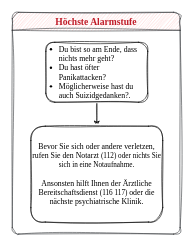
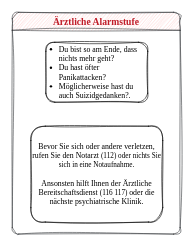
  <mxCell id="0" />
  <mxCell id="1" parent="0" />
- <mxCell id="2" value="&lt;font size=&quot;1&quot;&gt;&lt;b&gt;&lt;font style=&quot;font-size: 16px;&quot; color=&quot;#c01c28&quot;&gt;Höchste Alarmstufe&lt;/font&gt;&lt;/b&gt;&lt;/font&gt;" style="swimlane;whiteSpace=wrap;html=1;hachureGap=4;strokeColor=#36393d;fontFamily=Architects Daughter;fillColor=#ffcccc;rounded=1;sketch=1;curveFitting=1;jiggle=2;startSize=30;gradientColor=none;arcSize=12;" parent="1" vertex="1"><mxGeometry x="20" y="20" width="280" height="370" as="geometry"><mxRectangle x="90" y="390" width="200" height="30" as="alternateBounds" /></mxGeometry></mxCell>
- <mxCell id="3" style="edgeStyle=orthogonalEdgeStyle;rounded=0;sketch=1;hachureGap=4;jiggle=2;curveFitting=1;orthogonalLoop=1;jettySize=auto;html=1;exitX=0.5;exitY=1;exitDx=0;exitDy=0;entryX=0.5;entryY=0;entryDx=0;entryDy=0;fontFamily=Architects Daughter;fontSource=https%3A%2F%2Ffonts.googleapis.com%2Fcss%3Ffamily%3DArchitects%2BDaughter;" edge="1" parent="2" source="4" target="5"><mxGeometry relative="1" as="geometry" /></mxCell>
+ <mxCell id="2" value="&lt;font size=&quot;1&quot;&gt;&lt;b&gt;&lt;font style=&quot;font-size: 16px;&quot; color=&quot;#c01c28&quot;&gt;Ärztliche Alarmstufe&lt;/font&gt;&lt;/b&gt;&lt;/font&gt;" style="swimlane;whiteSpace=wrap;html=1;hachureGap=4;strokeColor=#36393d;fontFamily=Architects Daughter;fillColor=#ffcccc;rounded=1;sketch=1;curveFitting=1;jiggle=2;startSize=30;gradientColor=none;arcSize=12;" parent="1" vertex="1"><mxGeometry x="20" y="20" width="280" height="370" as="geometry"><mxRectangle x="90" y="390" width="200" height="30" as="alternateBounds" /></mxGeometry></mxCell>
  <mxCell id="4" value="&lt;div align=&quot;left&quot; style=&quot;font-size: 13px;&quot;&gt;&lt;ul style=&quot;margin-left: 0px; padding-left: 20px; font-size: 13px;&quot;&gt;&lt;li style=&quot;font-size: 13px;&quot;&gt;Du bist so am Ende, dass nichts mehr geht?&lt;/li&gt;&lt;li style=&quot;font-size: 13px;&quot;&gt;Du hast öfter Panikattacken?&lt;br style=&quot;font-size: 13px;&quot;&gt;&lt;/li&gt;&lt;li style=&quot;font-size: 13px;&quot;&gt;Möglicherweise hast du auch Suizidgedanken?.&lt;/li&gt;&lt;/ul&gt;&lt;/div&gt;" style="rounded=1;whiteSpace=wrap;html=1;sketch=1;hachureGap=4;jiggle=2;curveFitting=1;fontFamily=Architects Daughter;fontSource=https%3A%2F%2Ffonts.googleapis.com%2Fcss%3Ffamily%3DArchitects%2BDaughter;align=left;fontSize=13;" parent="2" vertex="1"><mxGeometry x="56" y="50" width="170" height="100" as="geometry" /></mxCell>
  <mxCell id="5" value="&lt;div style=&quot;font-size: 12px;&quot; align=&quot;center&quot;&gt;&lt;font style=&quot;font-size: 13px;&quot;&gt;Bevor Sie sich oder andere verletzen, rufen Sie den Notarzt &lt;/font&gt;&lt;font face=&quot;Verdana&quot; style=&quot;font-size: 12px;&quot;&gt;(112)&lt;/font&gt;&lt;font style=&quot;font-size: 12px;&quot;&gt; oder nichts Sie sich in eine Notaufnahme.&lt;/font&gt;&lt;/div&gt;&lt;div align=&quot;center&quot; style=&quot;padding-left: 10px; padding-right: 10px; font-size: 12px;&quot;&gt;&lt;font style=&quot;font-size: 13px;&quot;&gt;&lt;br style=&quot;font-size: 13px;&quot;&gt;Ansonsten hilft Ihnen der Ärztliche Bereitschaftsdienst &lt;/font&gt;&lt;font face=&quot;Verdana&quot; style=&quot;font-size: 12px;&quot;&gt;(116 117)&lt;/font&gt;&lt;font style=&quot;font-size: 12px;&quot;&gt; &lt;/font&gt;&lt;font style=&quot;font-size: 13px;&quot;&gt;oder die nächste psychiatrische Klinik.&lt;/font&gt;&lt;/div&gt;" style="rounded=1;whiteSpace=wrap;html=1;sketch=1;hachureGap=4;jiggle=2;curveFitting=1;fontFamily=Architects Daughter;fontSource=https%3A%2F%2Ffonts.googleapis.com%2Fcss%3Ffamily%3DArchitects%2BDaughter;fontSize=13;" vertex="1" parent="2"><mxGeometry x="31" y="190" width="220" height="160" as="geometry" /></mxCell>
